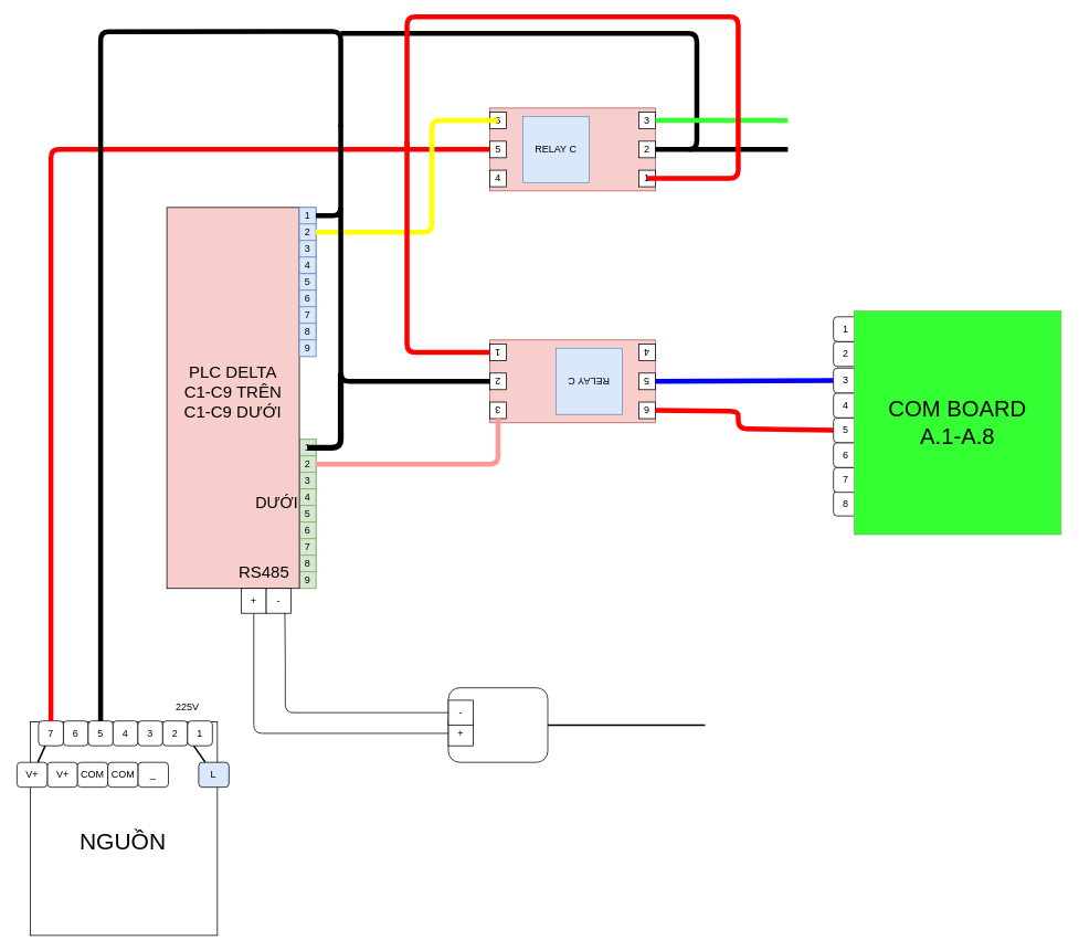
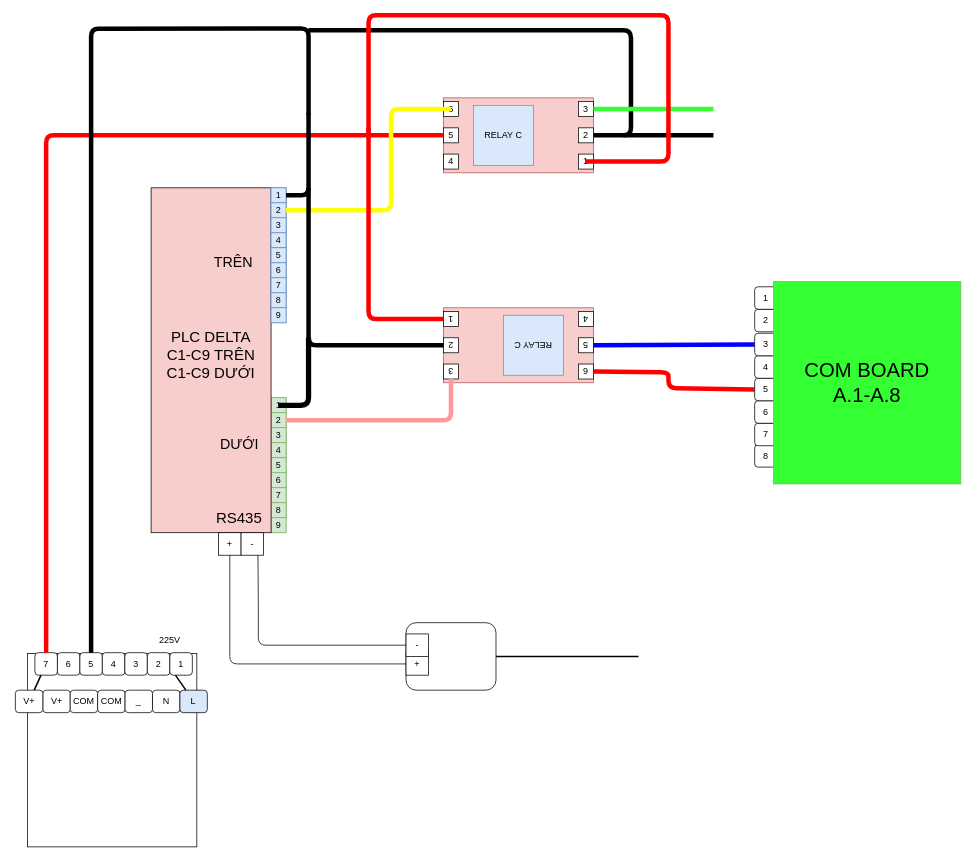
  <mxCell id="0" />
  <mxCell id="1" parent="0" />
  <mxCell id="2" value="" style="group" parent="1" vertex="1" connectable="0"><mxGeometry x="591" y="130" width="200" height="100" as="geometry" /></mxCell>
  <mxCell id="3" value="" style="rounded=0;whiteSpace=wrap;html=1;fillColor=#f8cecc;strokeColor=#b85450;" parent="2" vertex="1"><mxGeometry width="200" height="100" as="geometry" /></mxCell>
  <mxCell id="4" value="" style="group" parent="2" vertex="1" connectable="0"><mxGeometry y="5" width="20" height="90" as="geometry" /></mxCell>
  <mxCell id="5" value="6" style="whiteSpace=wrap;html=1;aspect=fixed;" parent="4" vertex="1"><mxGeometry width="20" height="20" as="geometry" /></mxCell>
  <mxCell id="6" value="5" style="whiteSpace=wrap;html=1;aspect=fixed;direction=south;" parent="4" vertex="1"><mxGeometry y="35" width="20" height="20" as="geometry" /></mxCell>
  <mxCell id="7" value="4" style="whiteSpace=wrap;html=1;aspect=fixed;" parent="4" vertex="1"><mxGeometry y="70" width="20" height="20" as="geometry" /></mxCell>
  <mxCell id="8" value="" style="group" parent="2" vertex="1" connectable="0"><mxGeometry x="180" y="5" width="20" height="90" as="geometry" /></mxCell>
  <mxCell id="9" value="3" style="whiteSpace=wrap;html=1;aspect=fixed;" parent="8" vertex="1"><mxGeometry width="20" height="20" as="geometry" /></mxCell>
  <mxCell id="10" value="2" style="whiteSpace=wrap;html=1;aspect=fixed;" parent="8" vertex="1"><mxGeometry y="35" width="20" height="20" as="geometry" /></mxCell>
  <mxCell id="11" value="1" style="whiteSpace=wrap;html=1;aspect=fixed;" parent="8" vertex="1"><mxGeometry y="70" width="20" height="20" as="geometry" /></mxCell>
  <mxCell id="12" value="RELAY C" style="whiteSpace=wrap;html=1;aspect=fixed;fillColor=#dae8fc;strokeColor=#6c8ebf;" parent="2" vertex="1"><mxGeometry x="40" y="10" width="80" height="80" as="geometry" /></mxCell>
  <mxCell id="13" value="" style="group;rotation=180;" parent="1" vertex="1" connectable="0"><mxGeometry x="591" y="410" width="200" height="100" as="geometry" /></mxCell>
  <mxCell id="14" value="" style="rounded=0;whiteSpace=wrap;html=1;fillColor=#f8cecc;strokeColor=#b85450;rotation=180;" parent="13" vertex="1"><mxGeometry width="200" height="100" as="geometry" /></mxCell>
  <mxCell id="15" value="" style="group;rotation=180;" parent="13" vertex="1" connectable="0"><mxGeometry x="180" y="5" width="20" height="90" as="geometry" /></mxCell>
  <mxCell id="16" value="6" style="whiteSpace=wrap;html=1;aspect=fixed;rotation=180;" parent="15" vertex="1"><mxGeometry y="70" width="20" height="20" as="geometry" /></mxCell>
  <mxCell id="17" value="5" style="whiteSpace=wrap;html=1;aspect=fixed;direction=south;rotation=180;" parent="15" vertex="1"><mxGeometry y="35" width="20" height="20" as="geometry" /></mxCell>
  <mxCell id="18" value="4" style="whiteSpace=wrap;html=1;aspect=fixed;rotation=180;" parent="15" vertex="1"><mxGeometry width="20" height="20" as="geometry" /></mxCell>
  <mxCell id="19" value="" style="group;rotation=180;" parent="13" vertex="1" connectable="0"><mxGeometry y="5" width="20" height="90" as="geometry" /></mxCell>
  <mxCell id="20" value="3" style="whiteSpace=wrap;html=1;aspect=fixed;rotation=180;" parent="19" vertex="1"><mxGeometry y="70" width="20" height="20" as="geometry" /></mxCell>
  <mxCell id="21" value="2" style="whiteSpace=wrap;html=1;aspect=fixed;rotation=180;" parent="19" vertex="1"><mxGeometry y="35" width="20" height="20" as="geometry" /></mxCell>
  <mxCell id="22" value="1" style="whiteSpace=wrap;html=1;aspect=fixed;rotation=180;" parent="19" vertex="1"><mxGeometry width="20" height="20" as="geometry" /></mxCell>
  <mxCell id="23" value="RELAY C" style="whiteSpace=wrap;html=1;aspect=fixed;fillColor=#dae8fc;strokeColor=#6c8ebf;rotation=180;" parent="13" vertex="1"><mxGeometry x="80" y="10" width="80" height="80" as="geometry" /></mxCell>
  <mxCell id="24" value="" style="group" parent="1" vertex="1" connectable="0"><mxGeometry x="281" y="250" width="100" height="460" as="geometry" /></mxCell>
  <mxCell id="25" value="" style="group;fillColor=#d5e8d4;strokeColor=#82b366;" parent="24" vertex="1" connectable="0"><mxGeometry x="80" y="280" width="20" height="180" as="geometry" /></mxCell>
  <mxCell id="26" value="" style="group;fillColor=#d5e8d4;strokeColor=#82b366;" parent="25" vertex="1" connectable="0"><mxGeometry width="20" height="80" as="geometry" /></mxCell>
  <mxCell id="27" value="1" style="whiteSpace=wrap;html=1;aspect=fixed;fillColor=#d5e8d4;strokeColor=#82b366;" parent="26" vertex="1"><mxGeometry width="20" height="20" as="geometry" /></mxCell>
  <mxCell id="28" value="2" style="whiteSpace=wrap;html=1;aspect=fixed;fillColor=#d5e8d4;strokeColor=#82b366;" parent="26" vertex="1"><mxGeometry y="20" width="20" height="20" as="geometry" /></mxCell>
  <mxCell id="29" value="3" style="whiteSpace=wrap;html=1;aspect=fixed;fillColor=#d5e8d4;strokeColor=#82b366;" parent="26" vertex="1"><mxGeometry y="40" width="20" height="20" as="geometry" /></mxCell>
  <mxCell id="30" value="4" style="whiteSpace=wrap;html=1;aspect=fixed;fillColor=#d5e8d4;strokeColor=#82b366;" parent="26" vertex="1"><mxGeometry y="60" width="20" height="20" as="geometry" /></mxCell>
  <mxCell id="31" value="" style="group;fillColor=#d5e8d4;strokeColor=#82b366;" parent="25" vertex="1" connectable="0"><mxGeometry y="80" width="20" height="80" as="geometry" /></mxCell>
  <mxCell id="32" value="5" style="whiteSpace=wrap;html=1;aspect=fixed;fillColor=#d5e8d4;strokeColor=#82b366;" parent="31" vertex="1"><mxGeometry width="20" height="20" as="geometry" /></mxCell>
  <mxCell id="33" value="6" style="whiteSpace=wrap;html=1;aspect=fixed;fillColor=#d5e8d4;strokeColor=#82b366;" parent="31" vertex="1"><mxGeometry y="20" width="20" height="20" as="geometry" /></mxCell>
  <mxCell id="34" value="7" style="whiteSpace=wrap;html=1;aspect=fixed;fillColor=#d5e8d4;strokeColor=#82b366;" parent="31" vertex="1"><mxGeometry y="40" width="20" height="20" as="geometry" /></mxCell>
  <mxCell id="35" value="8" style="whiteSpace=wrap;html=1;aspect=fixed;fillColor=#d5e8d4;strokeColor=#82b366;" parent="31" vertex="1"><mxGeometry y="60" width="20" height="20" as="geometry" /></mxCell>
  <mxCell id="36" value="9" style="whiteSpace=wrap;html=1;aspect=fixed;fillColor=#d5e8d4;strokeColor=#82b366;" parent="25" vertex="1"><mxGeometry y="160" width="20" height="20" as="geometry" /></mxCell>
  <mxCell id="37" value="&lt;font style=&quot;font-size: 20px&quot;&gt;PLC DELTA&lt;br&gt;C1-C9 TRÊN&lt;br&gt;C1-C9 DƯỚI&lt;br&gt;&lt;/font&gt;&lt;br&gt;" style="rounded=0;whiteSpace=wrap;html=1;direction=south;fillColor=#f8cecc;" parent="24" vertex="1"><mxGeometry x="-80" width="160" height="460" as="geometry" /></mxCell>
  <mxCell id="38" value="" style="group;fillColor=#dae8fc;strokeColor=#6c8ebf;" parent="24" vertex="1" connectable="0"><mxGeometry x="80" width="20" height="180" as="geometry" /></mxCell>
  <mxCell id="39" value="" style="group;fillColor=#dae8fc;strokeColor=#6c8ebf;" parent="38" vertex="1" connectable="0"><mxGeometry width="20" height="80" as="geometry" /></mxCell>
  <mxCell id="40" value="1" style="whiteSpace=wrap;html=1;aspect=fixed;fillColor=#dae8fc;strokeColor=#6c8ebf;" parent="39" vertex="1"><mxGeometry width="20" height="20" as="geometry" /></mxCell>
  <mxCell id="41" value="2" style="whiteSpace=wrap;html=1;aspect=fixed;fillColor=#dae8fc;strokeColor=#6c8ebf;" parent="39" vertex="1"><mxGeometry y="20" width="20" height="20" as="geometry" /></mxCell>
  <mxCell id="42" value="3" style="whiteSpace=wrap;html=1;aspect=fixed;fillColor=#dae8fc;strokeColor=#6c8ebf;" parent="39" vertex="1"><mxGeometry y="40" width="20" height="20" as="geometry" /></mxCell>
  <mxCell id="43" value="4" style="whiteSpace=wrap;html=1;aspect=fixed;fillColor=#dae8fc;strokeColor=#6c8ebf;" parent="39" vertex="1"><mxGeometry y="60" width="20" height="20" as="geometry" /></mxCell>
  <mxCell id="44" value="" style="group;fillColor=#dae8fc;strokeColor=#6c8ebf;" parent="38" vertex="1" connectable="0"><mxGeometry y="80" width="20" height="80" as="geometry" /></mxCell>
  <mxCell id="45" value="5" style="whiteSpace=wrap;html=1;aspect=fixed;fillColor=#dae8fc;strokeColor=#6c8ebf;" parent="44" vertex="1"><mxGeometry width="20" height="20" as="geometry" /></mxCell>
  <mxCell id="46" value="6" style="whiteSpace=wrap;html=1;aspect=fixed;fillColor=#dae8fc;strokeColor=#6c8ebf;" parent="44" vertex="1"><mxGeometry y="20" width="20" height="20" as="geometry" /></mxCell>
  <mxCell id="47" value="7" style="whiteSpace=wrap;html=1;aspect=fixed;fillColor=#dae8fc;strokeColor=#6c8ebf;" parent="44" vertex="1"><mxGeometry y="40" width="20" height="20" as="geometry" /></mxCell>
  <mxCell id="48" value="8" style="whiteSpace=wrap;html=1;aspect=fixed;fillColor=#dae8fc;strokeColor=#6c8ebf;" parent="44" vertex="1"><mxGeometry y="60" width="20" height="20" as="geometry" /></mxCell>
  <mxCell id="49" value="9" style="whiteSpace=wrap;html=1;aspect=fixed;fillColor=#dae8fc;strokeColor=#6c8ebf;" parent="38" vertex="1"><mxGeometry y="160" width="20" height="20" as="geometry" /></mxCell>
- <mxCell id="50" value="&lt;font style=&quot;font-size: 20px&quot;&gt;RS485&lt;/font&gt;" style="text;html=1;strokeColor=none;fillColor=none;align=center;verticalAlign=middle;whiteSpace=wrap;rounded=0;" parent="24" vertex="1"><mxGeometry x="10" y="415" width="55" height="50" as="geometry" /></mxCell>
- <mxCell id="52" value="&lt;font style=&quot;font-size: 19px&quot;&gt;DƯỚI&lt;/font&gt;" style="text;html=1;strokeColor=none;fillColor=none;align=center;verticalAlign=middle;whiteSpace=wrap;rounded=0;" parent="24" vertex="1"><mxGeometry x="32.5" y="347.5" width="40" height="20" as="geometry" /></mxCell>
+ <mxCell id="50" value="&lt;font style=&quot;font-size: 20px&quot;&gt;RS435&lt;/font&gt;" style="text;html=1;strokeColor=none;fillColor=none;align=center;verticalAlign=middle;whiteSpace=wrap;rounded=0;" parent="24" vertex="1"><mxGeometry x="10" y="415" width="55" height="50" as="geometry" /></mxCell>
+ <mxCell id="51" value="&lt;font style=&quot;font-size: 19px&quot;&gt;TRÊN&lt;/font&gt;" style="text;html=1;strokeColor=none;fillColor=none;align=center;verticalAlign=middle;whiteSpace=wrap;rounded=0;" parent="24" vertex="1"><mxGeometry x="10" y="90" width="40" height="20" as="geometry" /></mxCell>
+ <mxCell id="52" value="&lt;font style=&quot;font-size: 19px&quot;&gt;DƯỚI&lt;/font&gt;" style="text;html=1;strokeColor=none;fillColor=none;align=center;verticalAlign=middle;whiteSpace=wrap;rounded=0;" parent="24" vertex="1"><mxGeometry x="17.5" y="332.5" width="40" height="20" as="geometry" /></mxCell>
  <mxCell id="53" value="" style="group" parent="1" vertex="1" connectable="0"><mxGeometry x="20" y="850" width="416" height="263" as="geometry" /></mxCell>
  <mxCell id="54" value="" style="rounded=0;whiteSpace=wrap;html=1;rotation=-90;" parent="53" vertex="1"><mxGeometry y="37" width="258" height="226" as="geometry" /></mxCell>
  <mxCell id="55" value="" style="group" parent="53" vertex="1" connectable="0"><mxGeometry x="26" y="20" width="210" height="30" as="geometry" /></mxCell>
  <mxCell id="56" value="6" style="rounded=1;whiteSpace=wrap;html=1;" parent="55" vertex="1"><mxGeometry x="30" width="30" height="30" as="geometry" /></mxCell>
  <mxCell id="57" value="7" style="rounded=1;whiteSpace=wrap;html=1;" parent="55" vertex="1"><mxGeometry width="30" height="30" as="geometry" /></mxCell>
  <mxCell id="58" value="5" style="rounded=1;whiteSpace=wrap;html=1;" parent="55" vertex="1"><mxGeometry x="60" width="30" height="30" as="geometry" /></mxCell>
  <mxCell id="59" value="4" style="rounded=1;whiteSpace=wrap;html=1;" parent="55" vertex="1"><mxGeometry x="90" width="30" height="30" as="geometry" /></mxCell>
  <mxCell id="60" value="3" style="rounded=1;whiteSpace=wrap;html=1;" parent="55" vertex="1"><mxGeometry x="120" width="30" height="30" as="geometry" /></mxCell>
  <mxCell id="61" value="2" style="rounded=1;whiteSpace=wrap;html=1;" parent="55" vertex="1"><mxGeometry x="150" width="30" height="30" as="geometry" /></mxCell>
  <mxCell id="62" value="1" style="rounded=1;whiteSpace=wrap;html=1;" parent="55" vertex="1"><mxGeometry x="180" width="30" height="30" as="geometry" /></mxCell>
  <mxCell id="63" value="225V&lt;br&gt;&lt;br&gt;" style="text;html=1;strokeColor=none;fillColor=none;align=center;verticalAlign=middle;whiteSpace=wrap;rounded=0;" parent="53" vertex="1"><mxGeometry x="186" width="40" height="20" as="geometry" /></mxCell>
- <mxCell id="64" value="&lt;font style=&quot;font-size: 28px&quot;&gt;NGUỒN&lt;/font&gt;" style="text;html=1;strokeColor=none;fillColor=none;align=center;verticalAlign=middle;whiteSpace=wrap;rounded=0;" parent="53" vertex="1"><mxGeometry x="76" y="140" width="104" height="50" as="geometry" /></mxCell>
  <mxCell id="65" value="" style="group" parent="53" vertex="1" connectable="0"><mxGeometry y="70" width="256" height="30" as="geometry" /></mxCell>
  <mxCell id="66" value="V+" style="rounded=1;whiteSpace=wrap;html=1;" parent="65" vertex="1"><mxGeometry x="36.571" width="36.571" height="30" as="geometry" /></mxCell>
  <mxCell id="67" value="V+" style="rounded=1;whiteSpace=wrap;html=1;" parent="65" vertex="1"><mxGeometry width="36.571" height="30" as="geometry" /></mxCell>
  <mxCell id="68" value="COM" style="rounded=1;whiteSpace=wrap;html=1;" parent="65" vertex="1"><mxGeometry x="73.143" width="36.571" height="30" as="geometry" /></mxCell>
  <mxCell id="69" value="COM" style="rounded=1;whiteSpace=wrap;html=1;" parent="65" vertex="1"><mxGeometry x="109.714" width="36.571" height="30" as="geometry" /></mxCell>
  <mxCell id="70" value="_" style="rounded=1;whiteSpace=wrap;html=1;" parent="65" vertex="1"><mxGeometry x="146.286" width="36.571" height="30" as="geometry" /></mxCell>
+ <mxCell id="71" value="N" style="rounded=1;whiteSpace=wrap;html=1;" parent="65" vertex="1"><mxGeometry x="182.857" width="36.571" height="30" as="geometry" /></mxCell>
  <mxCell id="72" value="L" style="rounded=1;whiteSpace=wrap;html=1;fillColor=#dae8fc;" parent="65" vertex="1"><mxGeometry x="219.429" width="36.571" height="30" as="geometry" /></mxCell>
  <mxCell id="73" value="" style="endArrow=none;html=1;strokeColor=#000000;strokeWidth=2;" parent="53" source="67" target="57" edge="1"><mxGeometry width="50" height="50" relative="1" as="geometry"><mxPoint x="11" y="350" as="sourcePoint" /><mxPoint x="61" y="300" as="targetPoint" /></mxGeometry></mxCell>
  <mxCell id="74" value="" style="endArrow=none;html=1;strokeColor=#000000;strokeWidth=2;entryX=0.25;entryY=1;entryDx=0;entryDy=0;" parent="53" source="72" target="62" edge="1"><mxGeometry width="50" height="50" relative="1" as="geometry"><mxPoint x="11" y="350" as="sourcePoint" /><mxPoint x="61" y="300" as="targetPoint" /></mxGeometry></mxCell>
  <mxCell id="75" value="" style="rounded=1;whiteSpace=wrap;html=1;" parent="1" vertex="1"><mxGeometry x="541" y="830" width="120" height="90" as="geometry" /></mxCell>
  <mxCell id="76" value="+" style="whiteSpace=wrap;html=1;aspect=fixed;" parent="1" vertex="1"><mxGeometry x="541" y="870" width="30" height="30" as="geometry" /></mxCell>
  <mxCell id="77" value="-" style="whiteSpace=wrap;html=1;aspect=fixed;" parent="1" vertex="1"><mxGeometry x="541" y="845" width="30" height="30" as="geometry" /></mxCell>
  <mxCell id="78" value="+" style="whiteSpace=wrap;html=1;aspect=fixed;" parent="1" vertex="1"><mxGeometry x="291" y="710" width="30" height="30" as="geometry" /></mxCell>
  <mxCell id="79" value="-" style="whiteSpace=wrap;html=1;aspect=fixed;" parent="1" vertex="1"><mxGeometry x="321" y="710" width="30" height="30" as="geometry" /></mxCell>
  <mxCell id="80" value="" style="endArrow=none;html=1;entryX=0.75;entryY=1;entryDx=0;entryDy=0;exitX=0;exitY=0.5;exitDx=0;exitDy=0;" parent="1" source="77" target="79" edge="1"><mxGeometry width="50" height="50" relative="1" as="geometry"><mxPoint x="61" y="1210" as="sourcePoint" /><mxPoint x="111" y="1160" as="targetPoint" /><Array as="points"><mxPoint x="344" y="860" /><mxPoint x="344" y="800" /></Array></mxGeometry></mxCell>
  <mxCell id="81" value="" style="endArrow=none;html=1;" parent="1" source="76" target="78" edge="1"><mxGeometry width="50" height="50" relative="1" as="geometry"><mxPoint x="61" y="1210" as="sourcePoint" /><mxPoint x="111" y="1160" as="targetPoint" /><Array as="points"><mxPoint x="306" y="885" /></Array></mxGeometry></mxCell>
  <mxCell id="82" value="" style="endArrow=none;html=1;strokeColor=#FF0000;strokeWidth=6;" parent="1" source="6" target="57" edge="1"><mxGeometry width="50" height="50" relative="1" as="geometry"><mxPoint x="21" y="1200" as="sourcePoint" /><mxPoint x="71" y="1150" as="targetPoint" /><Array as="points"><mxPoint x="491" y="180" /><mxPoint x="61" y="180" /></Array></mxGeometry></mxCell>
  <mxCell id="83" value="" style="endArrow=none;html=1;strokeColor=#000000;strokeWidth=6;entryX=0.5;entryY=0;entryDx=0;entryDy=0;" parent="1" target="58" edge="1"><mxGeometry width="50" height="50" relative="1" as="geometry"><mxPoint x="411" y="152.5" as="sourcePoint" /><mxPoint x="101" y="762.5" as="targetPoint" /><Array as="points"><mxPoint x="411" y="37.5" /><mxPoint x="121" y="38" /></Array></mxGeometry></mxCell>
  <mxCell id="84" value="" style="endArrow=none;html=1;strokeColor=#000000;strokeWidth=6;exitX=1;exitY=0.5;exitDx=0;exitDy=0;" parent="1" source="40" edge="1"><mxGeometry width="50" height="50" relative="1" as="geometry"><mxPoint x="21" y="1200" as="sourcePoint" /><mxPoint x="411" y="150" as="targetPoint" /><Array as="points"><mxPoint x="411" y="260" /></Array></mxGeometry></mxCell>
  <mxCell id="85" value="" style="endArrow=none;html=1;strokeColor=#FFFF00;strokeWidth=6;" parent="1" target="41" edge="1"><mxGeometry width="50" height="50" relative="1" as="geometry"><mxPoint x="601" y="145" as="sourcePoint" /><mxPoint x="71" y="1150" as="targetPoint" /><Array as="points"><mxPoint x="521" y="145" /><mxPoint x="521" y="280" /></Array></mxGeometry></mxCell>
  <mxCell id="86" value="" style="endArrow=none;html=1;strokeColor=#000000;strokeWidth=6;exitX=1;exitY=0.5;exitDx=0;exitDy=0;" parent="1" source="10" edge="1"><mxGeometry width="50" height="50" relative="1" as="geometry"><mxPoint x="811" y="40" as="sourcePoint" /><mxPoint x="411" y="40" as="targetPoint" /><Array as="points"><mxPoint x="841" y="180" /><mxPoint x="841" y="40" /></Array></mxGeometry></mxCell>
  <mxCell id="87" value="" style="endArrow=none;html=1;strokeColor=#000000;strokeWidth=6;" parent="1" edge="1"><mxGeometry width="50" height="50" relative="1" as="geometry"><mxPoint x="951" y="180" as="sourcePoint" /><mxPoint x="831" y="180" as="targetPoint" /></mxGeometry></mxCell>
  <mxCell id="88" value="" style="endArrow=none;html=1;strokeColor=#33FF33;strokeWidth=6;" parent="1" target="9" edge="1"><mxGeometry width="50" height="50" relative="1" as="geometry"><mxPoint x="951" y="145" as="sourcePoint" /><mxPoint x="191" y="1150" as="targetPoint" /></mxGeometry></mxCell>
  <mxCell id="89" value="" style="endArrow=none;html=1;strokeColor=#FF0000;strokeWidth=6;" parent="1" edge="1"><mxGeometry width="50" height="50" relative="1" as="geometry"><mxPoint x="781" y="215" as="sourcePoint" /><mxPoint x="491" y="180" as="targetPoint" /><Array as="points"><mxPoint x="891" y="215" /><mxPoint x="891" y="20" /><mxPoint x="491" y="20" /></Array></mxGeometry></mxCell>
  <mxCell id="90" value="" style="endArrow=none;html=1;strokeColor=#FF0000;strokeWidth=6;" parent="1" target="22" edge="1"><mxGeometry width="50" height="50" relative="1" as="geometry"><mxPoint x="491" as="sourcePoint" y="170" /><mxPoint x="151" y="1150" as="targetPoint" /><Array as="points"><mxPoint x="491" y="425" /></Array></mxGeometry></mxCell>
  <mxCell id="91" value="" style="endArrow=none;html=1;strokeColor=#000000;strokeWidth=6;exitX=1;exitY=0.5;exitDx=0;exitDy=0;" parent="1" source="21" edge="1"><mxGeometry width="50" height="50" relative="1" as="geometry"><mxPoint x="211" y="1200" as="sourcePoint" /><mxPoint x="411" y="250" as="targetPoint" /><Array as="points"><mxPoint x="411" y="460" /></Array></mxGeometry></mxCell>
  <mxCell id="92" value="" style="endArrow=none;html=1;strokeColor=#0000FF;strokeWidth=6;exitX=0;exitY=0.5;exitDx=0;exitDy=0;" parent="1" source="101" target="17" edge="1"><mxGeometry width="50" height="50" relative="1" as="geometry"><mxPoint x="931" y="460" as="sourcePoint" /><mxPoint x="261" y="1150" as="targetPoint" /></mxGeometry></mxCell>
  <mxCell id="93" value="" style="endArrow=none;html=1;strokeColor=#FF0000;strokeWidth=6;exitX=0;exitY=0.5;exitDx=0;exitDy=0;" parent="1" source="99" target="16" edge="1"><mxGeometry width="50" height="50" relative="1" as="geometry"><mxPoint x="931" y="495" as="sourcePoint" /><mxPoint x="261" y="1150" as="targetPoint" /><Array as="points"><mxPoint x="891" y="517" /><mxPoint x="891" y="496" /></Array></mxGeometry></mxCell>
  <mxCell id="94" value="" style="group" parent="1" vertex="1" connectable="0"><mxGeometry x="1006" y="382" width="30" height="270.5" as="geometry" /></mxCell>
  <mxCell id="95" value="" style="group" parent="94" vertex="1" connectable="0"><mxGeometry width="30" height="270.5" as="geometry" /></mxCell>
  <mxCell id="96" value="8" style="rounded=1;whiteSpace=wrap;html=1;" parent="95" vertex="1"><mxGeometry y="210.5" width="30" height="30" as="geometry" /></mxCell>
  <mxCell id="97" value="7" style="rounded=1;whiteSpace=wrap;html=1;" parent="95" vertex="1"><mxGeometry y="182" width="30" height="30" as="geometry" /></mxCell>
  <mxCell id="98" value="6" style="rounded=1;whiteSpace=wrap;html=1;" parent="95" vertex="1"><mxGeometry y="152" width="30" height="30" as="geometry" /></mxCell>
  <mxCell id="99" value="5" style="rounded=1;whiteSpace=wrap;html=1;" parent="95" vertex="1"><mxGeometry y="122" width="30" height="30" as="geometry" /></mxCell>
  <mxCell id="100" value="4" style="rounded=1;whiteSpace=wrap;html=1;" parent="95" vertex="1"><mxGeometry y="92" width="30" height="30" as="geometry" /></mxCell>
  <mxCell id="101" value="3" style="rounded=1;whiteSpace=wrap;html=1;" parent="95" vertex="1"><mxGeometry y="62" width="30" height="30" as="geometry" /></mxCell>
  <mxCell id="102" value="2" style="rounded=1;whiteSpace=wrap;html=1;" parent="95" vertex="1"><mxGeometry y="30" width="30" height="30" as="geometry" /></mxCell>
  <mxCell id="103" value="1" style="rounded=1;whiteSpace=wrap;html=1;" parent="95" vertex="1"><mxGeometry width="30" height="30" as="geometry" /></mxCell>
  <mxCell id="104" value="&lt;font style=&quot;font-size: 27px&quot;&gt;COM BOARD&lt;br&gt;A.1-A.8&lt;br&gt;&lt;/font&gt;" style="rounded=0;whiteSpace=wrap;html=1;fillColor=#33FF33;strokeColor=#82b366;" parent="1" vertex="1"><mxGeometry x="1031" y="375" width="250" height="270" as="geometry" /></mxCell>
  <mxCell id="105" value="" style="shape=image;imageAspect=0;aspect=fixed;verticalLabelPosition=bottom;verticalAlign=top;strokeColor=#00FF00;fillColor=#33FF33;image=https://ssl-product-images.www8-hp.com/digmedialib/prodimg/lowres/c05975535.png;" parent="1" vertex="1"><mxGeometry x="851" y="770" width="280" height="210" as="geometry" /></mxCell>
  <mxCell id="106" value="" style="endArrow=none;html=1;strokeColor=#000000;strokeWidth=2;entryX=1;entryY=0.5;entryDx=0;entryDy=0;" parent="1" source="105" target="75" edge="1"><mxGeometry width="50" height="50" relative="1" as="geometry"><mxPoint x="21" y="1200" as="sourcePoint" /><mxPoint x="71" y="1150" as="targetPoint" /></mxGeometry></mxCell>
  <mxCell id="107" value="" style="endArrow=none;html=1;entryX=0.5;entryY=0;entryDx=0;entryDy=0;exitX=1;exitY=0.5;exitDx=0;exitDy=0;strokeWidth=6;strokeColor=#FF9999;" parent="1" source="28" target="20" edge="1"><mxGeometry width="50" height="50" relative="1" as="geometry"><mxPoint y="1200" as="sourcePoint" x="41" /><mxPoint x="571" y="550" as="targetPoint" /><Array as="points"><mxPoint x="601" y="560" /></Array></mxGeometry></mxCell>
  <mxCell id="108" value="" style="endArrow=none;html=1;strokeWidth=7;" edge="1" parent="1"><mxGeometry width="50" height="50" relative="1" as="geometry"><mxPoint x="371" y="540" as="sourcePoint" /><mxPoint x="411" y="450" as="targetPoint" /><Array as="points"><mxPoint x="411" y="540" /></Array></mxGeometry></mxCell>
